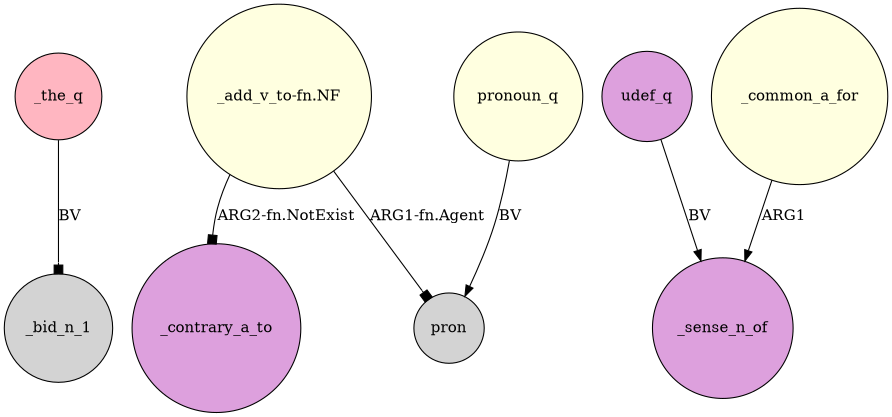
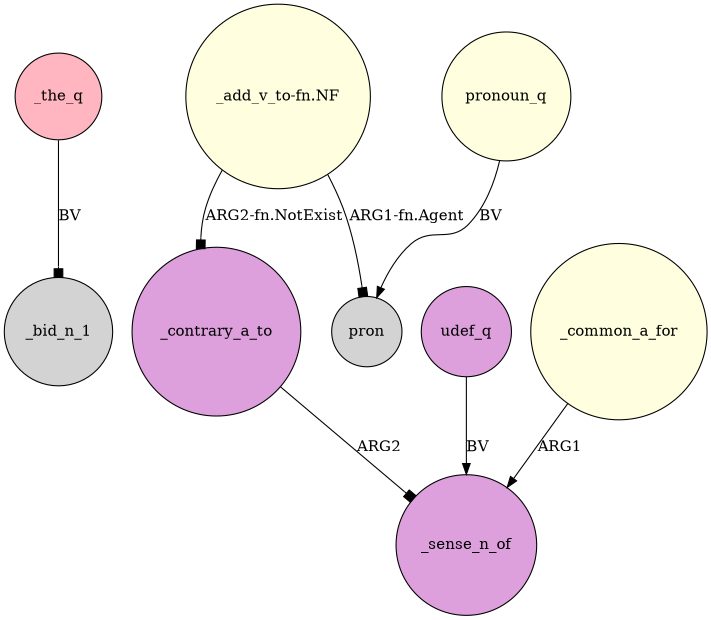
  digraph {
    node [fillcolor=lightyellow shape=circle style=filled]
    edge [arrowhead=box]
    _the_q [fillcolor=lightpink]
    _bid_n_1 [fillcolor=lightgrey]
    "_add_v_to-fn.NF"
    _contrary_a_to [fillcolor=plum]
    pron [fillcolor=lightgrey]
    _sense_n_of [fillcolor=plum]
    udef_q [fillcolor=plum]
    _common_a_for
    pronoun_q
    _the_q -> _bid_n_1 [label=BV]
    "_add_v_to-fn.NF" -> _contrary_a_to [label="ARG2-fn.NotExist"]
    "_add_v_to-fn.NF" -> pron [label="ARG1-fn.Agent"]
+   _contrary_a_to -> _sense_n_of [label=ARG2]
    udef_q -> _sense_n_of [arrowhead=normal label=BV]
    _common_a_for -> _sense_n_of [arrowhead=normal label=ARG1]
    pronoun_q -> pron [arrowhead=normal label=BV]
  }
